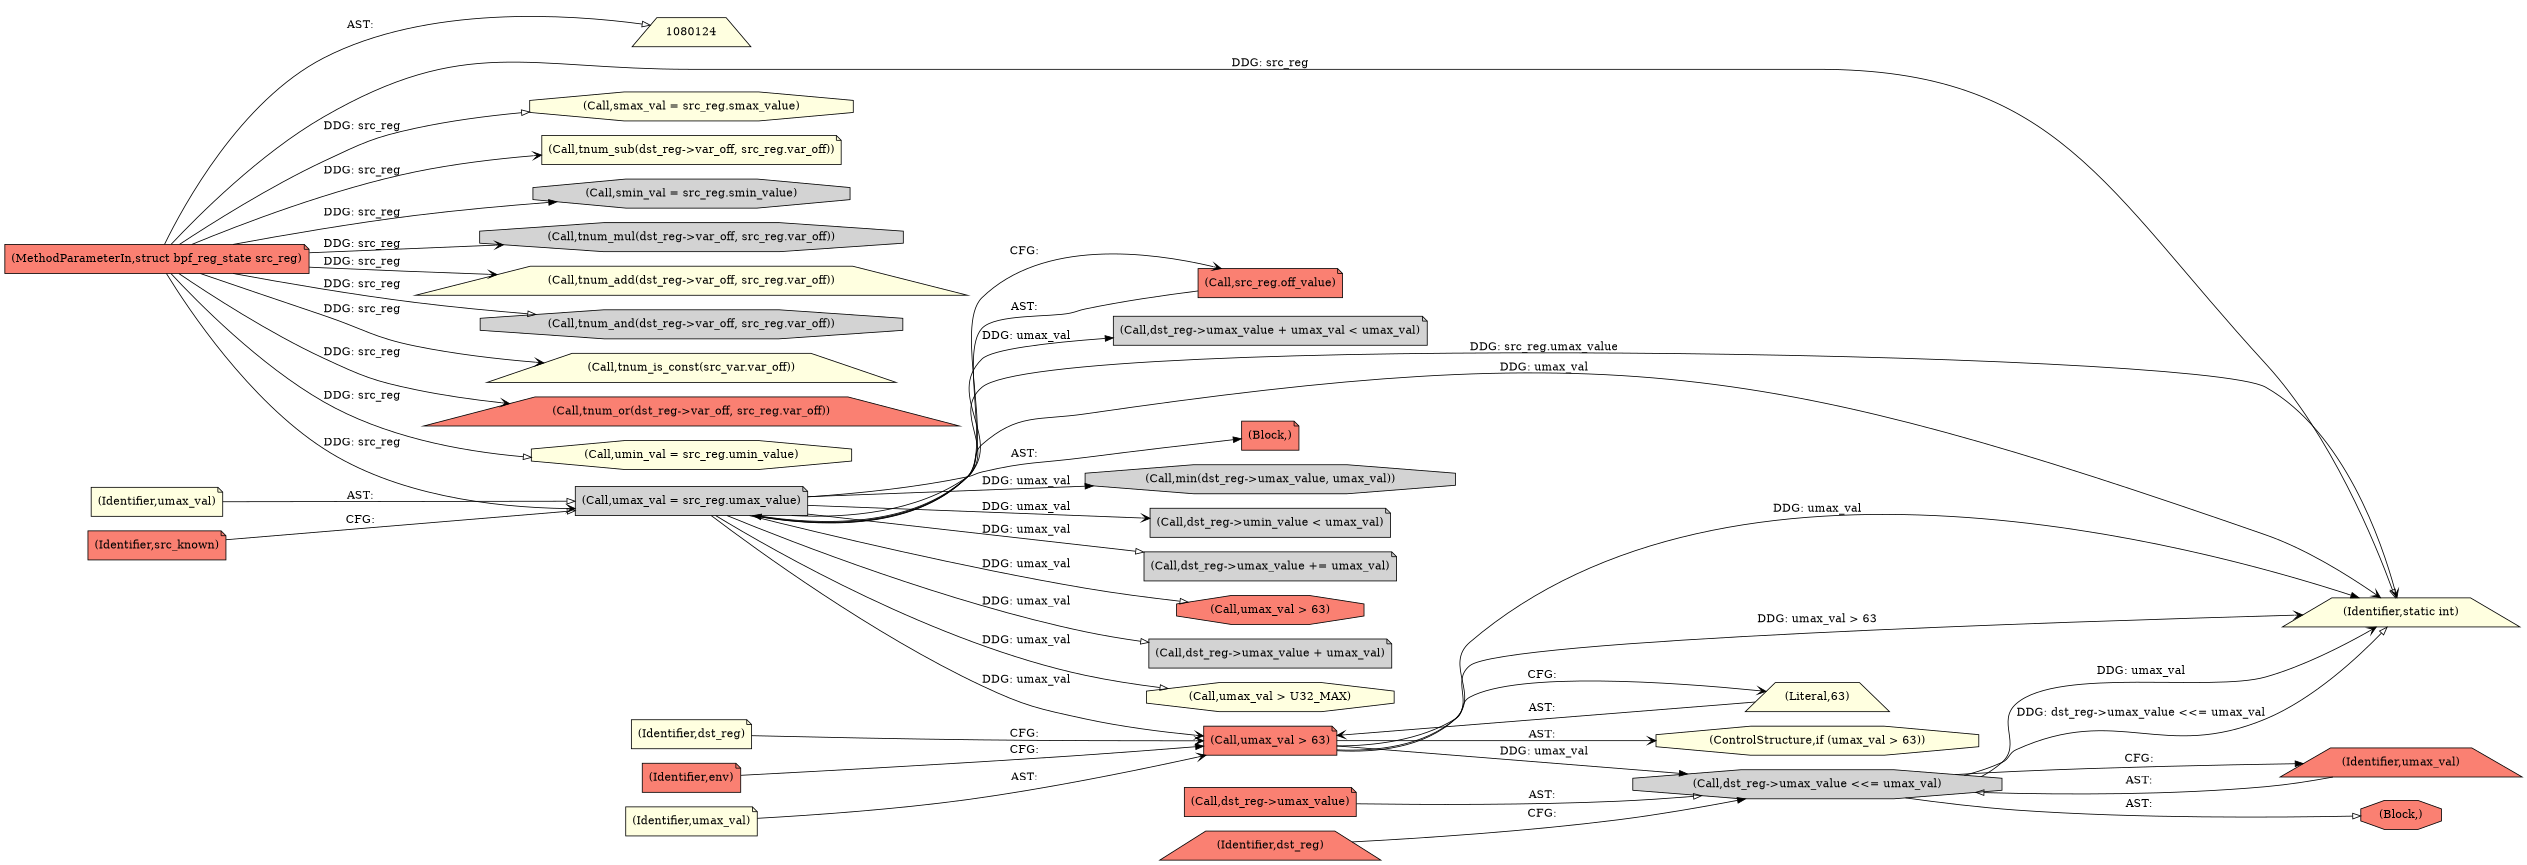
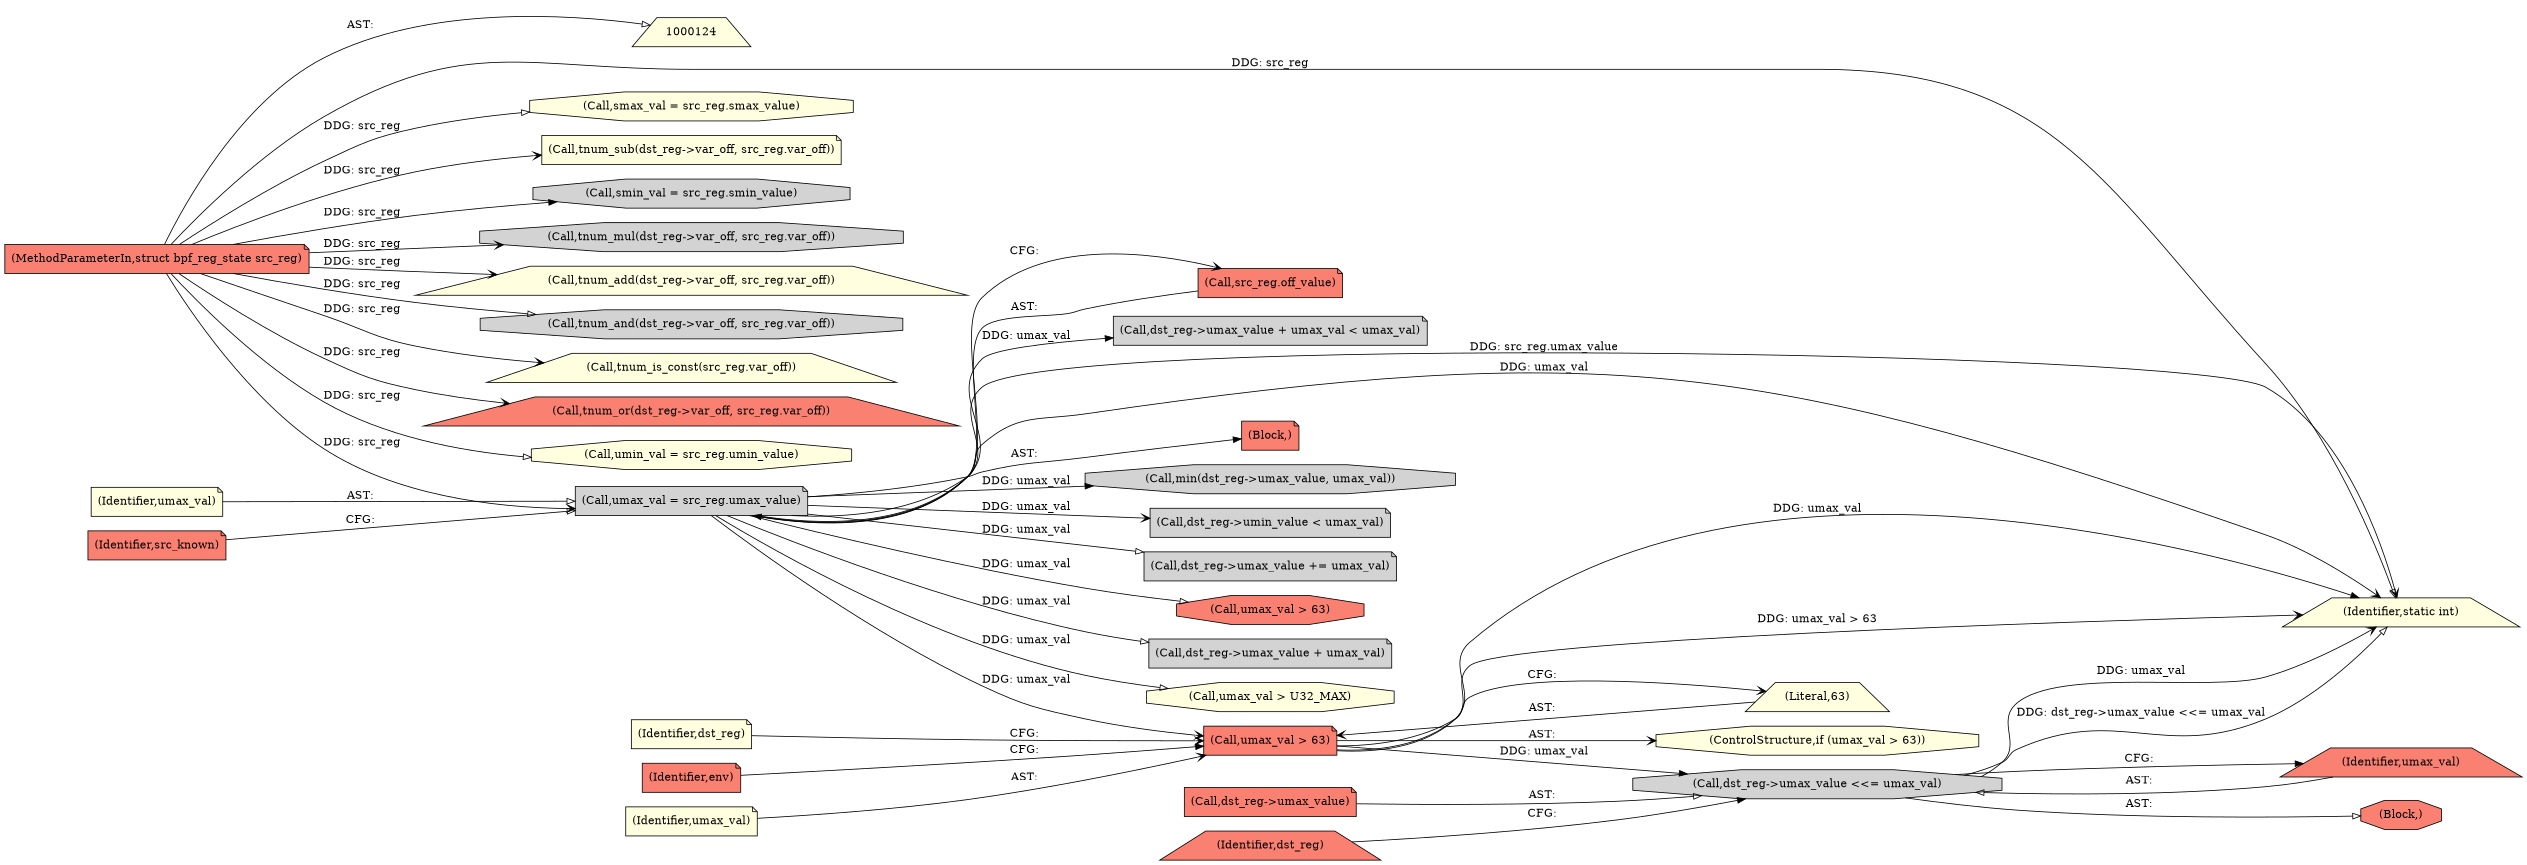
  digraph {
    rankdir=LR
    node [fillcolor=lightyellow shape=note style=filled]
    edge [arrowhead=vee]
    n1 [fillcolor=lightgrey label="(Call,dst_reg->umax_value <<= umax_val)" shape=octagon]
    n2 [fillcolor=salmon label="(Identifier,umax_val)" shape=trapezium]
    n3 [label="(Identifier,static int)" shape=trapezium]
    n4 [fillcolor=salmon label="(Block,)" shape=octagon]
    n5 [fillcolor=salmon label="(Call,umax_val > 63)"]
    n6 [label="(Literal,63)" shape=trapezium]
    n7 [label="(ControlStructure,if (umax_val > 63))" shape=octagon]
    n8 [fillcolor=lightgrey label="(Call,umax_val = src_reg.umax_value)"]
    n9 [fillcolor=salmon label="(Block,)"]
    n10 [fillcolor=lightgrey label="(Call,min(dst_reg->umax_value, umax_val))" shape=octagon]
    n11 [fillcolor=lightgrey label="(Call,dst_reg->umin_value < umax_val)"]
    n12 [fillcolor=lightgrey label="(Call,dst_reg->umax_value += umax_val)"]
    n13 [fillcolor=salmon label="(Call,umax_val > 63)" shape=octagon]
    n14 [fillcolor=lightgrey label="(Call,dst_reg->umax_value + umax_val)"]
    n15 [label="(Call,umax_val > U32_MAX)" shape=octagon]
    n16 [fillcolor=salmon label="(Call,src_reg.off_value)"]
    n17 [fillcolor=lightgrey label="(Call,dst_reg->umax_value + umax_val < umax_val)"]
    n18 [fillcolor=salmon label="(MethodParameterIn,struct bpf_reg_state src_reg)"]
    n19 [label="(Call,smax_val = src_reg.smax_value)" shape=octagon]
    n20 [label="(Call,tnum_sub(dst_reg->var_off, src_reg.var_off))"]
    n21 [fillcolor=lightgrey label="(Call,smin_val = src_reg.smin_value)" shape=octagon]
    n22 [fillcolor=lightgrey label="(Call,tnum_mul(dst_reg->var_off, src_reg.var_off))" shape=octagon]
    n23 [label="(Call,tnum_add(dst_reg->var_off, src_reg.var_off))" shape=trapezium]
    n24 [fillcolor=lightgrey label="(Call,tnum_and(dst_reg->var_off, src_reg.var_off))" shape=octagon]
-   n25 [label="(Call,tnum_is_const(src_var.var_off))" shape=trapezium]
+   n25 [label="(Call,tnum_is_const(src_reg.var_off))" shape=trapezium]
    n26 [fillcolor=salmon label="(Call,tnum_or(dst_reg->var_off, src_reg.var_off))" shape=trapezium]
    n27 [label="(Call,umin_val = src_reg.umin_value)" shape=octagon]
-   1000124 [shape=trapezium label=1080124]
+   1000124 [shape=trapezium]
    n29 [fillcolor=salmon label="(Call,dst_reg->umax_value)"]
    n30 [fillcolor=salmon label="(Identifier,dst_reg)" shape=trapezium]
    n31 [label="(Identifier,dst_reg)"]
    n32 [fillcolor=salmon label="(Identifier,env)"]
    n33 [label="(Identifier,umax_val)"]
    n34 [label="(Identifier,umax_val)"]
    n35 [fillcolor=salmon label="(Identifier,src_known)"]
    n1 -> n2 [arrowhead=normal label="CFG: "]
    n1 -> n3 [label="DDG: umax_val"]
    n1 -> n3 [arrowhead=onormal label="DDG: dst_reg->umax_value <<= umax_val"]
    n1 -> n4 [arrowhead=onormal label="AST: "]
    n2 -> n1 [arrowhead=onormal label="AST: "]
    n5 -> n1 [arrowhead=normal label="DDG: umax_val"]
    n5 -> n3 [arrowhead=normal label="DDG: umax_val"]
    n5 -> n3 [label="DDG: umax_val > 63"]
    n5 -> n6 [label="CFG: "]
    n5 -> n7 [label="AST: "]
    n6 -> n5 [label="AST: "]
    n8 -> n3 [label="DDG: src_reg.umax_value"]
    n8 -> n3 [label="DDG: umax_val"]
    n8 -> n5 [label="DDG: umax_val"]
    n8 -> n9 [arrowhead=normal label="AST: "]
    n8 -> n10 [arrowhead=normal label="DDG: umax_val"]
    n8 -> n11 [label="DDG: umax_val"]
    n8 -> n12 [arrowhead=onormal label="DDG: umax_val"]
    n8 -> n13 [arrowhead=onormal label="DDG: umax_val"]
    n8 -> n14 [arrowhead=onormal label="DDG: umax_val"]
    n8 -> n15 [arrowhead=onormal label="DDG: umax_val"]
    n8 -> n16 [label="CFG: "]
    n8 -> n17 [arrowhead=normal label="DDG: umax_val"]
    n16 -> n8 [arrowhead=normal label="AST: "]
    n18 -> n3 [arrowhead=onormal label="DDG: src_reg"]
    n18 -> n8 [label="DDG: src_reg"]
    n18 -> n19 [arrowhead=onormal label="DDG: src_reg"]
    n18 -> n20 [label="DDG: src_reg"]
    n18 -> n21 [arrowhead=normal label="DDG: src_reg"]
    n18 -> n22 [label="DDG: src_reg"]
    n18 -> n23 [label="DDG: src_reg"]
    n18 -> n24 [arrowhead=onormal label="DDG: src_reg"]
    n18 -> n25 [label="DDG: src_reg"]
    n18 -> n26 [label="DDG: src_reg"]
    n18 -> n27 [arrowhead=onormal label="DDG: src_reg"]
    n18 -> 1000124 [arrowhead=onormal label="AST: "]
    n29 -> n1 [arrowhead=onormal label="AST: "]
    n30 -> n1 [arrowhead=normal label="CFG: "]
    n31 -> n5 [label="CFG: "]
    n32 -> n5 [arrowhead=normal label="CFG: "]
    n33 -> n8 [arrowhead=onormal label="AST: "]
    n34 -> n5 [label="AST: "]
    n35 -> n8 [arrowhead=onormal label="CFG: "]
  }
